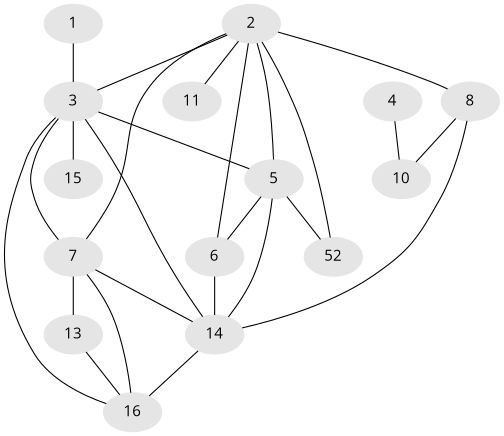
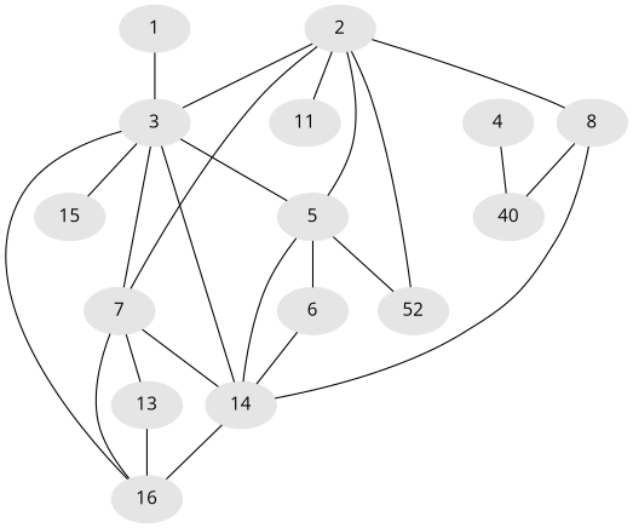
  graph {
    fontname="Open Sans"
    node [color=gray90 fontname="Open Sans" style=filled]
    edge [fontname="Open Sans" weight=1.0]
    1
    3
    5
    7
    14
    15
    16
    2
    6
    8
    11
    n12 [label=52]
    13
-   10
+   10 [label=40]
    4
    1 -- 3
    3 -- 5
    3 -- 7
    3 -- 14
    3 -- 15
    3 -- 16
    5 -- 14 [weight=2.0]
    5 -- 6
    5 -- n12
    7 -- 14
    7 -- 16
    7 -- 13
    14 -- 16 [weight=2.0]
    2 -- 3
    2 -- 5
    2 -- 7
-   2 -- 6
    2 -- 8
    2 -- 11
    2 -- n12
    6 -- 14 [weight=2.0]
    8 -- 14
    8 -- 10
    13 -- 16
    4 -- 10
  }
